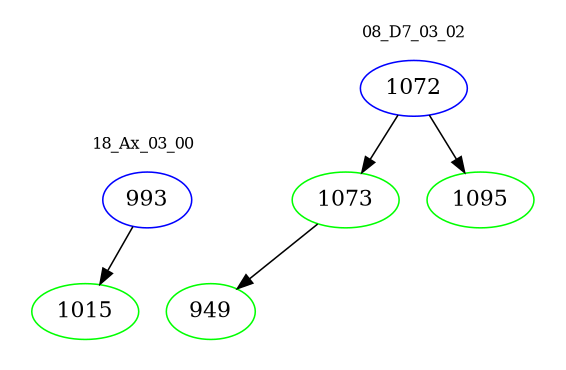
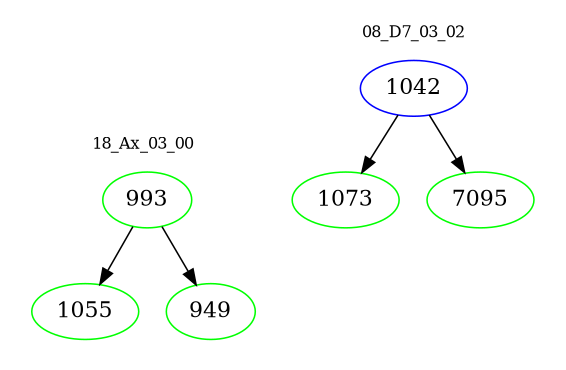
  digraph {
    node [color=green]
    edge [color=black]
-   n1 [color=blue label=993]
+   n1 [label=993]
    n2 [label=949]
-   n3 [label=1015]
-   n4 [color=blue label=1072]
+   n3 [label=1055]
+   n4 [color=blue label=1042]
    n5 [label=1073]
-   n6 [label=1095]
+   n6 [label=7095]
    subgraph cluster_1 {
      color=white
      fontsize=10
      label="18_Ax_03_00"
      n1
      n2
      n3
    }
    subgraph cluster_2 {
      color=white
      fontsize=10
      label="08_D7_03_02"
      n4
      n5
      n6
    }
-   n5 -> n2
+   n1 -> n2
    n1 -> n3
    n4 -> n5
    n4 -> n6
  }
